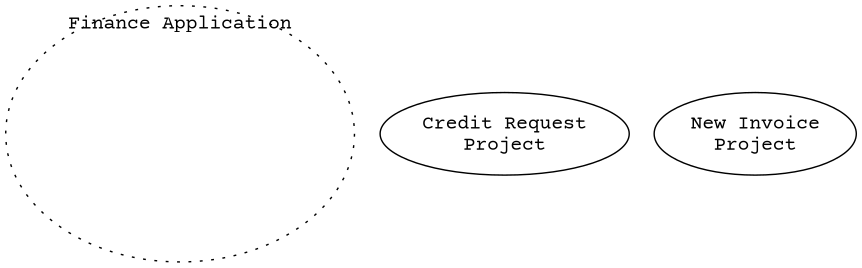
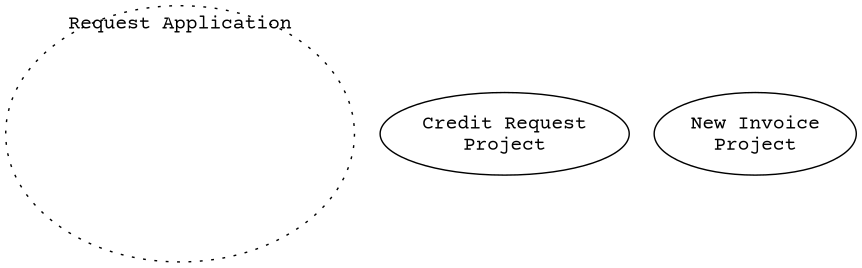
  digraph {
    fontname="Courier Prime"
    node [fontname="Courier Prime"]
-   n1 [fontcolor=black height=2.5 label="Finance Application" labelloc=t style=dotted width=2.5]
+   n1 [fontcolor=black height=2.5 label="Request Application" labelloc=t style=dotted width=2.5]
    n2 [height=0.8 label="Credit Request\nProject" width=1.8]
    n3 [height=0.8 label="New Invoice\nProject" width=1.8]
  }
